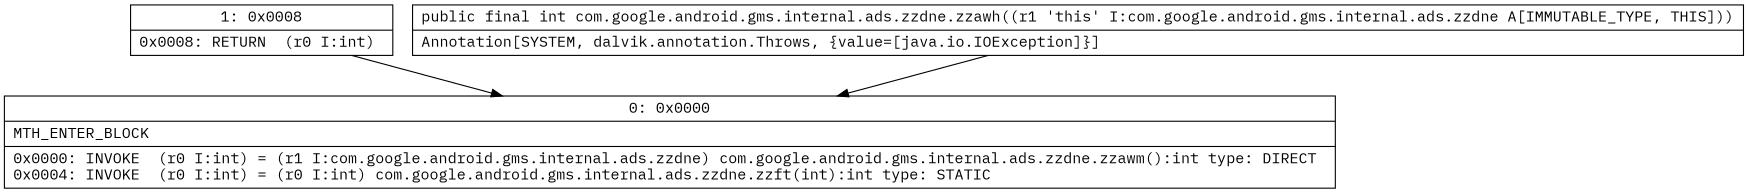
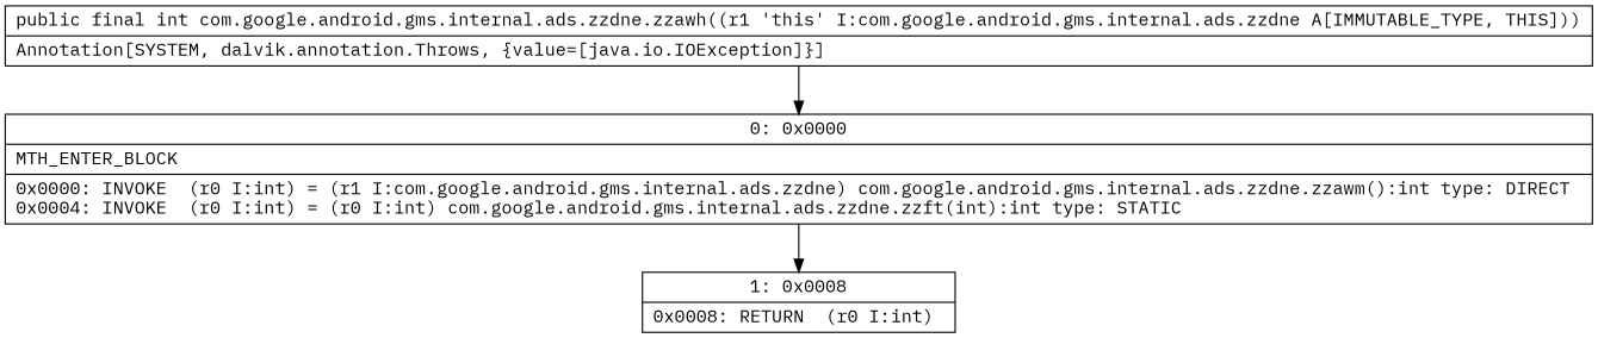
  digraph {
    fontname="IBM Plex Mono"
    node [shape=record fontname="IBM Plex Mono"]
    edge [fontname="IBM Plex Mono"]
    n1 [label="{0\:\ 0x0000|MTH_ENTER_BLOCK\l|0x0000: INVOKE  (r0 I:int) = (r1 I:com.google.android.gms.internal.ads.zzdne) com.google.android.gms.internal.ads.zzdne.zzawm():int type: DIRECT \l0x0004: INVOKE  (r0 I:int) = (r0 I:int) com.google.android.gms.internal.ads.zzdne.zzft(int):int type: STATIC \l}"]
    n2 [label="{1\:\ 0x0008|0x0008: RETURN  (r0 I:int) \l}"]
    n3 [label="{public final int com.google.android.gms.internal.ads.zzdne.zzawh((r1 'this' I:com.google.android.gms.internal.ads.zzdne A[IMMUTABLE_TYPE, THIS]))  | Annotation[SYSTEM, dalvik.annotation.Throws, \{value=[java.io.IOException]\}]\l}"]
-   n2 -> n1
+   n1 -> n2
    n3 -> n1
  }
